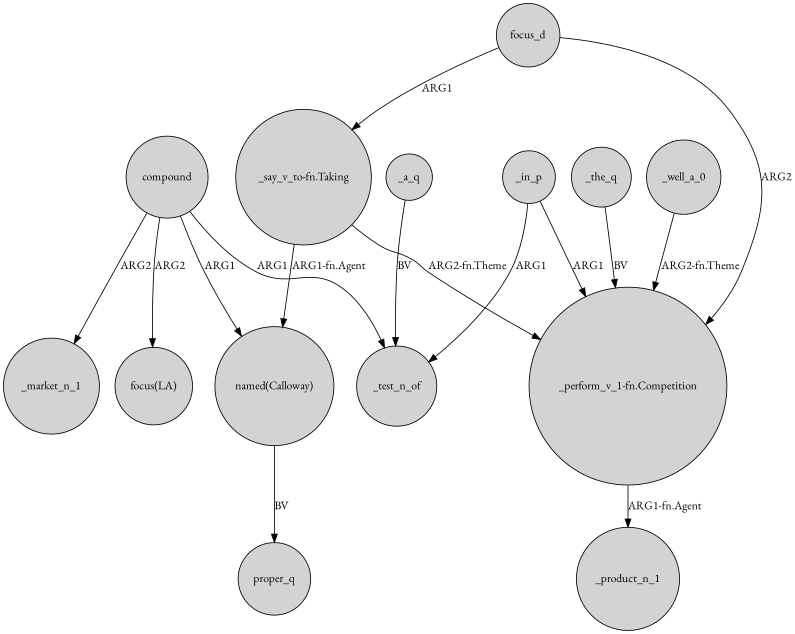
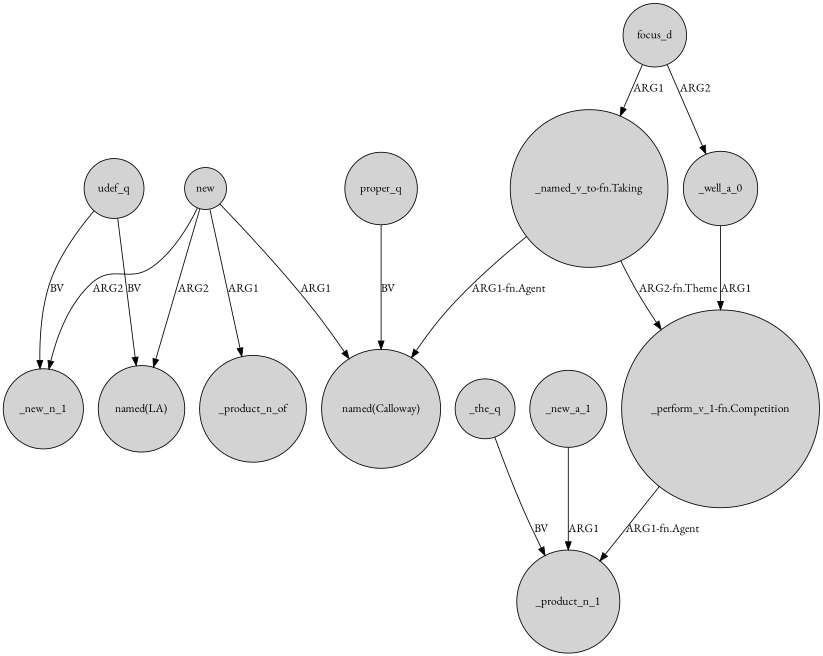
  digraph {
    fontname="EB Garamond"
    node [fontname="EB Garamond" shape=circle style=filled]
    edge [fontname="EB Garamond"]
-   _market_n_1
-   "named(LA)" [label="focus(LA)"]
-   compound
+   udef_q
+   _market_n_1 [label=_new_n_1]
+   "named(LA)"
+   compound [label=new]
    "named(Calloway)"
-   _test_n_of
-   _in_p
+   _test_n_of [label=_product_n_of]
    "_perform_v_1-fn.Competition"
    _product_n_1
    focus_d
-   "_say_v_to-fn.Taking"
+   "_say_v_to-fn.Taking" [label="_named_v_to-fn.Taking"]
    proper_q
-   _a_q
    _the_q
+   _new_a_1
    n16 [label=_well_a_0]
+   udef_q -> _market_n_1 [label=BV]
+   udef_q -> "named(LA)" [label=BV]
    compound -> _market_n_1 [label=ARG2]
    compound -> "named(LA)" [label=ARG2]
    compound -> "named(Calloway)" [label=ARG1]
    compound -> _test_n_of [label=ARG1]
-   _in_p -> _test_n_of [label=ARG1]
-   _in_p -> "_perform_v_1-fn.Competition" [label=ARG1]
    "_perform_v_1-fn.Competition" -> _product_n_1 [label="ARG1-fn.Agent"]
-   focus_d -> "_perform_v_1-fn.Competition" [label=ARG2]
+   focus_d -> n16 [label=ARG2]
    focus_d -> "_say_v_to-fn.Taking" [label=ARG1]
    "_say_v_to-fn.Taking" -> "named(Calloway)" [label="ARG1-fn.Agent"]
    "_say_v_to-fn.Taking" -> "_perform_v_1-fn.Competition" [label="ARG2-fn.Theme"]
-   "named(Calloway)" -> proper_q [label=BV]
-   _a_q -> _test_n_of [label=BV]
-   _the_q -> "_perform_v_1-fn.Competition" [label=BV]
-   n16 -> "_perform_v_1-fn.Competition" [label="ARG2-fn.Theme"]
+   proper_q -> "named(Calloway)" [label=BV]
+   _the_q -> _product_n_1 [label=BV]
+   _new_a_1 -> _product_n_1 [label=ARG1]
+   n16 -> "_perform_v_1-fn.Competition" [label=ARG1]
  }
